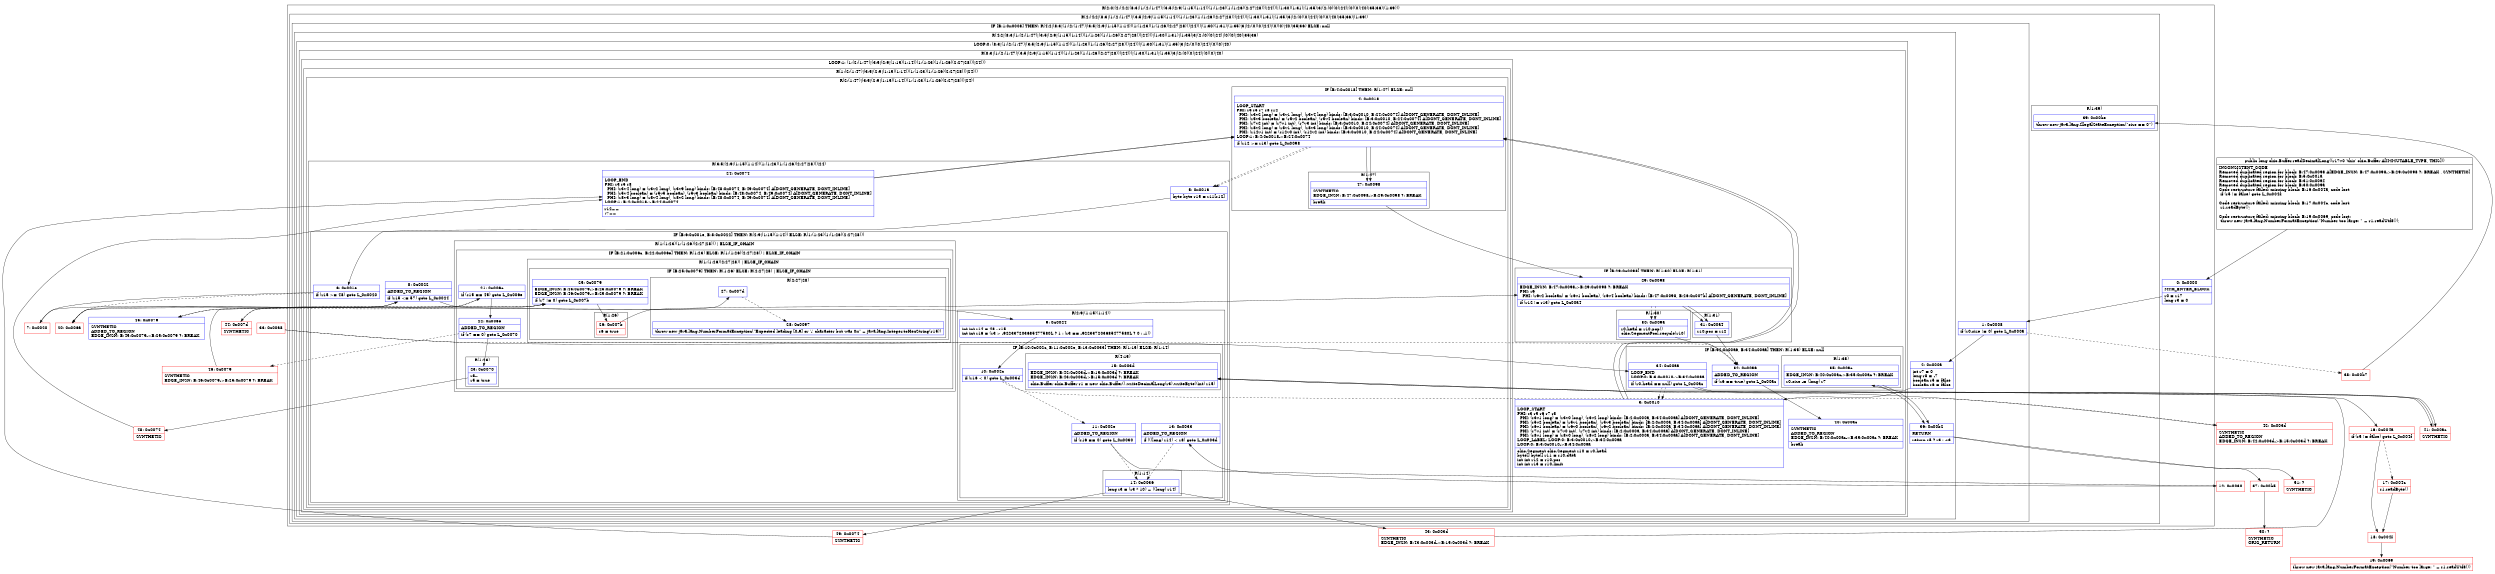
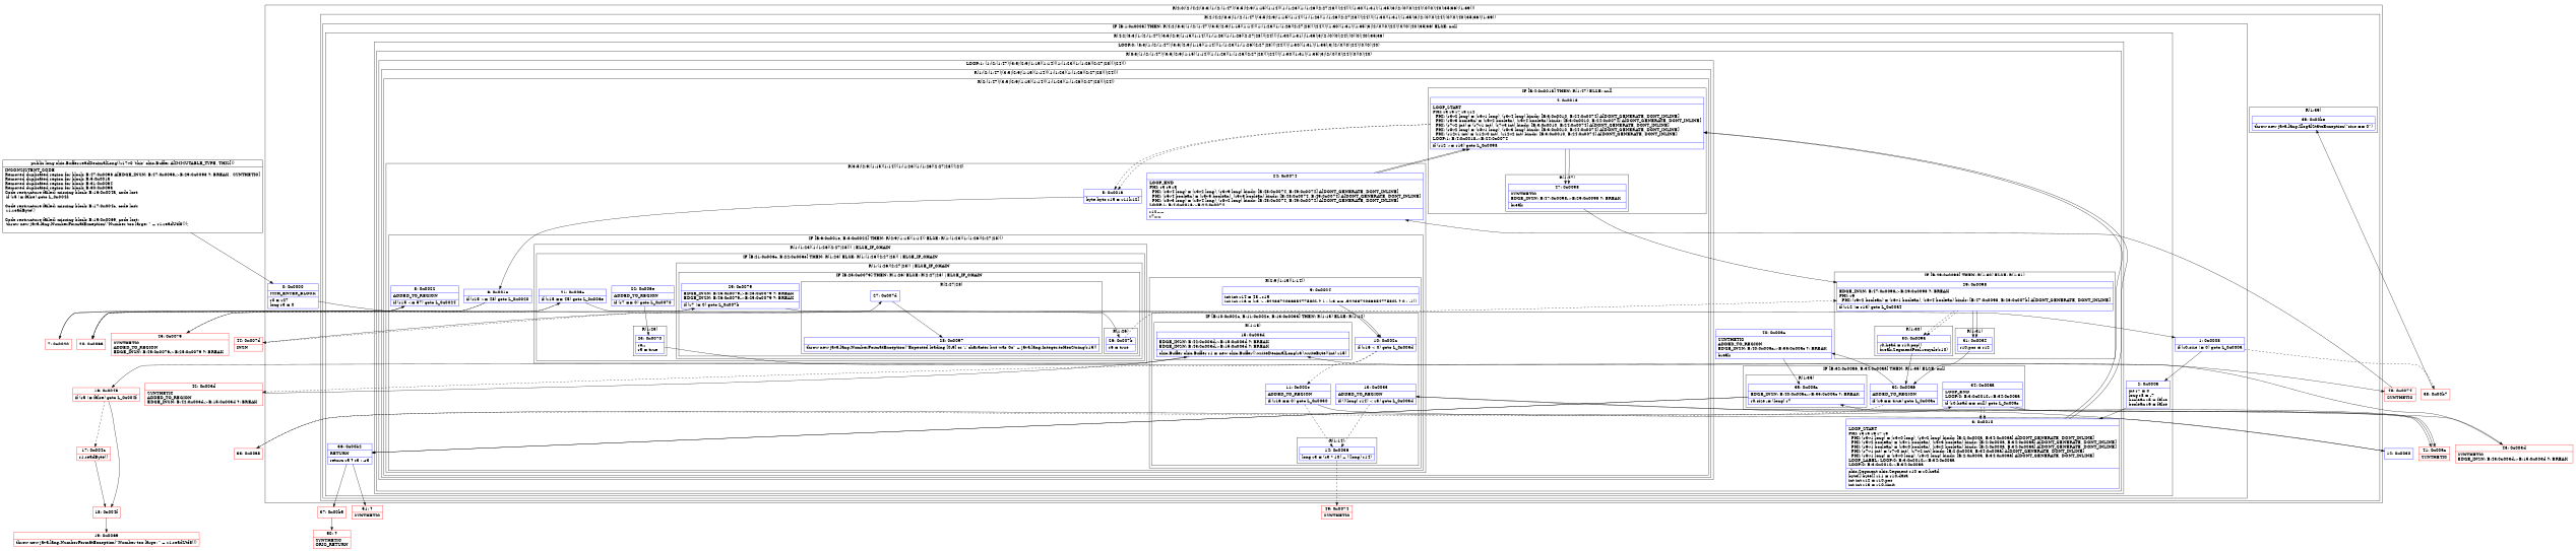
  digraph {
    node [color=blue shape=record]
    n1 [label="{47\:\ 0x0098|SYNTHETIC\lEDGE_INSN: B:47:0x0098\-\>B:29:0x0098 ?: BREAK  \l|break\l}"]
    n2 [label="{4\:\ 0x0018|LOOP_START\lPHI: r3 r5 r7 r8 r12 \l  PHI: (r3v2 long) = (r3v1 long), (r3v4 long) binds: [B:3:0x0010, B:24:0x0074] A[DONT_GENERATE, DONT_INLINE]\l  PHI: (r5v3 boolean) = (r5v2 boolean), (r5v4 boolean) binds: [B:3:0x0010, B:24:0x0074] A[DONT_GENERATE, DONT_INLINE]\l  PHI: (r7v2 int) = (r7v1 int), (r7v3 int) binds: [B:3:0x0010, B:24:0x0074] A[DONT_GENERATE, DONT_INLINE]\l  PHI: (r8v2 long) = (r8v1 long), (r8v3 long) binds: [B:3:0x0010, B:24:0x0074] A[DONT_GENERATE, DONT_INLINE]\l  PHI: (r12v1 int) = (r12v0 int), (r12v2 int) binds: [B:3:0x0010, B:24:0x0074] A[DONT_GENERATE, DONT_INLINE]\lLOOP:1: B:4:0x0018\-\>B:24:0x0074\l|if (r12 \>= r13) goto L_0x0098\l}"]
    n3 [label="{15\:\ 0x003d|EDGE_INSN: B:42:0x003d\-\>B:15:0x003d ?: BREAK  \lEDGE_INSN: B:43:0x003d\-\>B:15:0x003d ?: BREAK  \l|okio.Buffer okio.Buffer r1 = new okio.Buffer().writeDecimalLong(r3).writeByte((int) r15)\l}"]
    n4 [label="{14\:\ 0x0036|long r3 = (r3 * 10) + ((long) r14)\l}"]
    n5 [label="{10\:\ 0x002c|if (r16 \< 0) goto L_0x003d\l}"]
    n6 [label="{11\:\ 0x002e|ADDED_TO_REGION\l|if (r16 == 0) goto L_0x0030\l}"]
    n7 [label="{13\:\ 0x0033|ADDED_TO_REGION\l|if (((long) r14) \< r8) goto L_0x003d\l}"]
    n8 [label="{9\:\ 0x0024|int int r14 = 48 \- r15\lint int r16 = (r3 \> \-922337203685477580L ? 1 : (r3 == \-922337203685477580L ? 0 : \-1))\l}"]
    n9 [label="{23\:\ 0x0070|r8\-\-\lr5 = true\l}"]
-   n10 [color=red label="{26\:\ 0x007b|r6 = true\l}"]
+   n10 [label="{26\:\ 0x007b|r6 = true\l}"]
    n11 [label="{27\:\ 0x007d}"]
    n12 [label="{28\:\ 0x0097|throw new java.lang.NumberFormatException(\"Expected leading [0\-9] or '\-' character but was 0x\" + java.lang.Integer.toHexString(r15))\l}"]
    n13 [label="{25\:\ 0x0079|EDGE_INSN: B:45:0x0079\-\>B:25:0x0079 ?: BREAK  \lEDGE_INSN: B:46:0x0079\-\>B:25:0x0079 ?: BREAK  \l|if (r7 != 0) goto L_0x007b\l}"]
    n14 [label="{21\:\ 0x006c|if (r15 == 45) goto L_0x006e\l}"]
    n15 [label="{22\:\ 0x006e|ADDED_TO_REGION\l|if (r7 == 0) goto L_0x0070\l}"]
    n16 [label="{6\:\ 0x001e|if (r15 \>= 48) goto L_0x0020\l}"]
    n17 [label="{8\:\ 0x0022|ADDED_TO_REGION\l|if (r15 \<= 57) goto L_0x0024\l}"]
    n18 [label="{5\:\ 0x001a|byte byte r15 = r11[r12]\l}"]
    n19 [label="{24\:\ 0x0074|LOOP_END\lPHI: r3 r5 r8 \l  PHI: (r3v4 long) = (r3v2 long), (r3v9 long) binds: [B:48:0x0074, B:49:0x0074] A[DONT_GENERATE, DONT_INLINE]\l  PHI: (r5v4 boolean) = (r5v5 boolean), (r5v3 boolean) binds: [B:48:0x0074, B:49:0x0074] A[DONT_GENERATE, DONT_INLINE]\l  PHI: (r8v3 long) = (r8v4 long), (r8v2 long) binds: [B:48:0x0074, B:49:0x0074] A[DONT_GENERATE, DONT_INLINE]\lLOOP:1: B:4:0x0018\-\>B:24:0x0074\l|r12++\lr7++\l}"]
-   n20 [label="{30\:\ 0x009a|r0.head = r10.pop()\lokio.SegmentPool.recycle(r10)\l}"]
+   n20 [label="{30\:\ 0x009a|r0.head = r10.pop()\lbreak.SegmentPool.recycle(r10)\l}"]
    n21 [label="{31\:\ 0x00a4|r10.pos = r12\l}"]
    n22 [label="{29\:\ 0x0098|EDGE_INSN: B:47:0x0098\-\>B:29:0x0098 ?: BREAK  \lPHI: r6 \l  PHI: (r6v2 boolean) = (r6v1 boolean), (r6v4 boolean) binds: [B:47:0x0098, B:26:0x007b] A[DONT_GENERATE, DONT_INLINE]\l|if (r12 != r13) goto L_0x00a4\l}"]
    n23 [label="{35\:\ 0x00ac|EDGE_INSN: B:40:0x00ac\-\>B:35:0x00ac ?: BREAK  \l|r0.size \-= (long) r7\l}"]
    n24 [label="{34\:\ 0x00aa|LOOP_END\lLOOP:0: B:3:0x0010\-\>B:34:0x00aa\l|if (r0.head == null) goto L_0x00ac\l}"]
    n25 [label="{32\:\ 0x00a6|ADDED_TO_REGION\l|if (r6 == true) goto L_0x00ac\l}"]
    n26 [label="{3\:\ 0x0010|LOOP_START\lPHI: r3 r5 r6 r7 r8 \l  PHI: (r3v1 long) = (r3v0 long), (r3v2 long) binds: [B:2:0x000a, B:34:0x00aa] A[DONT_GENERATE, DONT_INLINE]\l  PHI: (r5v2 boolean) = (r5v1 boolean), (r5v3 boolean) binds: [B:2:0x000a, B:34:0x00aa] A[DONT_GENERATE, DONT_INLINE]\l  PHI: (r6v1 boolean) = (r6v0 boolean), (r6v2 boolean) binds: [B:2:0x000a, B:34:0x00aa] A[DONT_GENERATE, DONT_INLINE]\l  PHI: (r7v1 int) = (r7v0 int), (r7v2 int) binds: [B:2:0x000a, B:34:0x00aa] A[DONT_GENERATE, DONT_INLINE]\l  PHI: (r8v1 long) = (r8v0 long), (r8v2 long) binds: [B:2:0x000a, B:34:0x00aa] A[DONT_GENERATE, DONT_INLINE]\lLOOP_LABEL: LOOP:0: B:3:0x0010\-\>B:34:0x00aa\lLOOP:0: B:3:0x0010\-\>B:34:0x00aa\l|okio.Segment okio.Segment r10 = r0.head\lbyte[] byte[] r11 = r10.data\lint int r12 = r10.pos\lint int r13 = r10.limit\l}"]
    n27 [label="{40\:\ 0x00ac|SYNTHETIC\lADDED_TO_REGION\lEDGE_INSN: B:40:0x00ac\-\>B:35:0x00ac ?: BREAK  \l|break\l}"]
    n28 [label="{2\:\ 0x000a|int r7 = 0\llong r8 = \-7\lboolean r5 = false\lboolean r6 = false\l}"]
    n29 [label="{36\:\ 0x00b2|RETURN\l|return r5 ? r3 : \-r3\l}"]
    n30 [label="{1\:\ 0x0008|if (r0.size != 0) goto L_0x000a\l}"]
    n31 [label="{39\:\ 0x00be|throw new java.lang.IllegalStateException(\"size == 0\")\l}"]
-   n32 [label="{0\:\ 0x0000|MTH_ENTER_BLOCK\l|r0 = r17\llong r3 = 0\l}"]
+   n32 [label="{0\:\ 0x0000|MTH_ENTER_BLOCK\l|r0 = r27\llong r3 = 0\l}"]
    n33 [color=red label="{16\:\ 0x004a|if (r5 != false) goto L_0x004f\l}"]
    n34 [color=red label="{49\:\ 0x0074|SYNTHETIC\l}"]
    n35 [color=red label="{42\:\ 0x003d|SYNTHETIC\lADDED_TO_REGION\lEDGE_INSN: B:42:0x003d\-\>B:15:0x003d ?: BREAK  \l}"]
-   n36 [color=red label="{12\:\ 0x0030}"]
+   n36 [label="{12\:\ 0x0030}"]
    n37 [color=red label="{43\:\ 0x003d|SYNTHETIC\lEDGE_INSN: B:43:0x003d\-\>B:15:0x003d ?: BREAK  \l}"]
    n38 [color=red label="{48\:\ 0x0074|SYNTHETIC\l}"]
-   n39 [color=red label="{44\:\ 0x007d|SYNTHETIC\l}"]
-   n40 [label="{45\:\ 0x0079|SYNTHETIC\lADDED_TO_REGION\lEDGE_INSN: B:45:0x0079\-\>B:25:0x0079 ?: BREAK  \l}"]
-   n41 [color=red label="{46\:\ 0x0079|SYNTHETIC\lEDGE_INSN: B:46:0x0079\-\>B:25:0x0079 ?: BREAK  \l}"]
+   n39 [color=red label="{44\:\ 0x007d|INSN\l}"]
+   n40 [color=red label="{45\:\ 0x0079|SYNTHETIC\lADDED_TO_REGION\lEDGE_INSN: B:45:0x0079\-\>B:25:0x0079 ?: BREAK  \l}"]
    n42 [color=red label="{7\:\ 0x0020}"]
    n43 [color=red label="{20\:\ 0x006a}"]
    n44 [color=red label="{41\:\ 0x00ac|SYNTHETIC\l}"]
    n45 [color=red label="{33\:\ 0x00a8}"]
    n46 [color=red label="{37\:\ 0x00b5}"]
    n47 [color=red label="{51\:\ ?|SYNTHETIC\l}"]
    n48 [color=red label="{38\:\ 0x00b7}"]
    n49 [color=red label="{17\:\ 0x004c|r1.readByte()\l}"]
    n50 [color=red label="{18\:\ 0x004f}"]
    n51 [color=red label="{50\:\ ?|SYNTHETIC\lORIG_RETURN\l}"]
    n52 [color=red label="{19\:\ 0x0069|throw new java.lang.NumberFormatException(\"Number too large: \" + r1.readUtf8())\l}"]
    n53 [label="{public long okio.Buffer.readDecimalLong((r17v0 'this' okio.Buffer A[IMMUTABLE_TYPE, THIS]))  | INCONSISTENT_CODE\lRemoved duplicated region for block: B:47:0x0098 A[EDGE_INSN: B:47:0x0098\-\>B:29:0x0098 ?: BREAK  , SYNTHETIC]\lRemoved duplicated region for block: B:5:0x001a \lRemoved duplicated region for block: B:31:0x00a4 \lRemoved duplicated region for block: B:30:0x009a \lCode restructure failed: missing block: B:16:0x004a, code lost:\l    if (r5 != false) goto L_0x004f;\l\lCode restructure failed: missing block: B:17:0x004c, code lost:\l    r1.readByte();\l\lCode restructure failed: missing block: B:19:0x0069, code lost:\l    throw new java.lang.NumberFormatException(\"Number too large: \" + r1.readUtf8());\l\l}" color=""]
    subgraph cluster_1 {
      label="R(2:0|(2:(4:2|(8:3|(1:(2:(1:47)|(3:5|(2:9|(1:15)(1:14))(1:(1:23)(1:(1:26)(2:27|28)))|24)))|(1:30)(1:31)|(1:35)|3|(2:(0)(0)|24)|(0)(0)|40)|35|36)|(1:39)))"
      n32
      subgraph cluster_2 {
        label="R(2:(4:2|(8:3|(1:(2:(1:47)|(3:5|(2:9|(1:15)(1:14))(1:(1:23)(1:(1:26)(2:27|28)))|24)))|(1:30)(1:31)|(1:35)|3|(2:(0)(0)|24)|(0)(0)|40)|35|36)|(1:39))"
        subgraph cluster_3 {
          label="IF [B:1:0x0008] THEN: R(4:2|(8:3|(1:(2:(1:47)|(3:5|(2:9|(1:15)(1:14))(1:(1:23)(1:(1:26)(2:27|28)))|24)))|(1:30)(1:31)|(1:35)|3|(2:(0)(0)|24)|(0)(0)|40)|35|36) ELSE: null"
          n30
          subgraph cluster_4 {
            label="R(4:2|(8:3|(1:(2:(1:47)|(3:5|(2:9|(1:15)(1:14))(1:(1:23)(1:(1:26)(2:27|28)))|24)))|(1:30)(1:31)|(1:35)|3|(2:(0)(0)|24)|(0)(0)|40)|35|36)"
            n28
            n29
            subgraph cluster_5 {
              label="LOOP:0: (8:3|(1:(2:(1:47)|(3:5|(2:9|(1:15)(1:14))(1:(1:23)(1:(1:26)(2:27|28)))|24)))|(1:30)(1:31)|(1:35)|3|(2:(0)(0)|24)|(0)(0)|40)"
              subgraph cluster_6 {
                label="R(8:3|(1:(2:(1:47)|(3:5|(2:9|(1:15)(1:14))(1:(1:23)(1:(1:26)(2:27|28)))|24)))|(1:30)(1:31)|(1:35)|3|(2:(0)(0)|24)|(0)(0)|40)"
                n26
                n27
                subgraph cluster_7 {
                  label="LOOP:1: (1:(2:(1:47)|(3:5|(2:9|(1:15)(1:14))(1:(1:23)(1:(1:26)(2:27|28)))|24)))"
                  subgraph cluster_8 {
                    label="R(1:(2:(1:47)|(3:5|(2:9|(1:15)(1:14))(1:(1:23)(1:(1:26)(2:27|28)))|24)))"
                    subgraph cluster_9 {
                      label="R(2:(1:47)|(3:5|(2:9|(1:15)(1:14))(1:(1:23)(1:(1:26)(2:27|28)))|24))"
                      subgraph cluster_10 {
                        label="IF [B:4:0x0018] THEN: R(1:47) ELSE: null"
                        n2
                        subgraph cluster_11 {
                          label="R(1:47)"
                          n1
                        }
                      }
                      subgraph cluster_12 {
                        label="R(3:5|(2:9|(1:15)(1:14))(1:(1:23)(1:(1:26)(2:27|28)))|24)"
                        n18
                        n19
                        subgraph cluster_13 {
                          label="IF [B:6:0x001e, B:8:0x0022] THEN: R(2:9|(1:15)(1:14)) ELSE: R(1:(1:23)(1:(1:26)(2:27|28)))"
                          n16
                          n17
                          subgraph cluster_14 {
                            label="R(2:9|(1:15)(1:14))"
                            n8
                            subgraph cluster_15 {
                              label="IF [B:10:0x002c, B:11:0x002e, B:13:0x0033] THEN: R(1:15) ELSE: R(1:14)"
                              n5
                              n6
                              n7
                              subgraph cluster_16 {
-                               label="R(4:15)"
+                               label="R(1:15)"
                                n3
                              }
                              subgraph cluster_17 {
                                label="R(1:14)"
                                n4
                              }
                            }
                          }
                          subgraph cluster_18 {
                            label="R(1:(1:23)(1:(1:26)(2:27|28))) | ELSE_IF_CHAIN\l"
                            subgraph cluster_19 {
                              label="IF [B:21:0x006c, B:22:0x006e] THEN: R(1:23) ELSE: R(1:(1:26)(2:27|28)) | ELSE_IF_CHAIN\l"
                              n14
                              n15
                              subgraph cluster_20 {
                                label="R(1:23)"
                                n9
                              }
                              subgraph cluster_21 {
                                label="R(1:(1:26)(2:27|28)) | ELSE_IF_CHAIN\l"
                                subgraph cluster_22 {
                                  label="IF [B:25:0x0079] THEN: R(1:26) ELSE: R(2:27|28) | ELSE_IF_CHAIN\l"
                                  n13
                                  subgraph cluster_23 {
                                    label="R(1:26)"
                                    n10
                                  }
                                  subgraph cluster_24 {
                                    label="R(2:27|28)"
                                    n11
                                    n12
                                  }
                                }
                              }
                            }
                          }
                        }
                      }
                    }
                  }
                }
                subgraph cluster_25 {
                  label="IF [B:29:0x0098] THEN: R(1:30) ELSE: R(1:31)"
                  n22
                  subgraph cluster_26 {
                    label="R(1:30)"
                    n20
                  }
                  subgraph cluster_27 {
                    label="R(1:31)"
                    n21
                  }
                }
                subgraph cluster_28 {
                  label="IF [B:32:0x00a6, B:34:0x00aa] THEN: R(1:35) ELSE: null"
                  n24
                  n25
                  subgraph cluster_29 {
                    label="R(1:35)"
                    n23
                  }
                }
                subgraph cluster_30 {
                  label="LOOP:1: (2:(0)(0)|24)"
                  subgraph cluster_31 {
                    label="R(2:(0)(0)|24)"
                    subgraph cluster_32 {
                      label="IF [B:4:0x0018] THEN: R(0) ELSE: R(0)"
                      subgraph cluster_33 {
                        label="R(0)"
                      }
                      subgraph cluster_34 {
                        label="R(0)"
                      }
                    }
                  }
                }
                subgraph cluster_35 {
                  label="IF [B:29:0x0098] THEN: R(0) ELSE: R(0)"
                  subgraph cluster_36 {
                    label="R(0)"
                  }
                  subgraph cluster_37 {
                    label="R(0)"
                  }
                }
              }
            }
          }
        }
        subgraph cluster_38 {
          label="R(1:39)"
          n31
        }
      }
    }
    n1 -> n22
    n2 -> n1
    n2 -> n1
    n2 -> n18 [style=dashed]
    n2 -> n18 [style=dashed]
    n3 -> n33
-   n4 -> n34
+   n4 -> n34 [style=dashed]
    n5 -> n6 [style=dashed]
    n5 -> n35 [style=dashed]
    n6 -> n4 [style=dashed]
    n6 -> n36
    n7 -> n4 [style=dashed]
-   n4 -> n37
+   n7 -> n37
    n8 -> n5
    n9 -> n38
-   n10 -> n22
-   n11 -> n12 [style=dashed]
+   n10 -> n22 [style=dashed]
+   n11 -> n12
    n13 -> n10
    n13 -> n39 [style=dashed]
-   n14 -> n15
+   n14 -> n5
    n14 -> n40 [style=dashed]
    n15 -> n9
-   n15 -> n41 [style=dashed]
    n16 -> n42
    n16 -> n43 [style=dashed]
-   n17 -> n8
    n17 -> n43 [style=solid]
    n18 -> n16
    n19 -> n2
    n19 -> n2
    n20 -> n25
    n21 -> n25
    n22 -> n20 [style=dashed]
    n22 -> n20 [style=dashed]
    n22 -> n21
    n22 -> n21
    n23 -> n29
    n23 -> n29
    n24 -> n26 [style=dashed]
    n24 -> n26 [style=dashed]
    n24 -> n44
    n24 -> n44
    n25 -> n27
-   n45 -> n25 [style=dashed]
+   n25 -> n45 [style=dashed]
    n26 -> n2
    n26 -> n2
+   n27 -> n23
    n28 -> n26
    n29 -> n46
    n29 -> n47
    n30 -> n28
    n30 -> n48 [style=dashed]
    n32 -> n30
    n33 -> n49 [style=dashed]
    n33 -> n50
-   n34 -> n19
    n35 -> n3
    n36 -> n7
    n37 -> n3
    n38 -> n19
    n39 -> n11
    n40 -> n13
-   n41 -> n13
    n42 -> n17
    n43 -> n14
    n44 -> n23
    n45 -> n24
    n46 -> n51
    n48 -> n31
    n49 -> n50
    n50 -> n52
    n53 -> n32
  }
